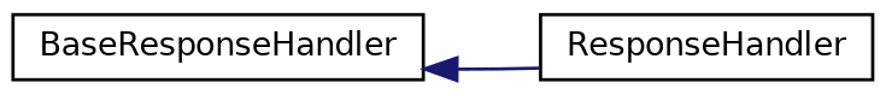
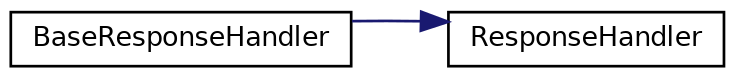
  digraph {
    rankdir=LR
    node [color=black fillcolor=white fontname=Helvetica fontsize=10 shape=record style=filled]
    n1 [height=0.2 label=BaseResponseHandler width=0.4]
    n2 [height=0.2 label=ResponseHandler width=0.4]
-   n1 -> n2 [color=midnightblue dir=back fontname=Helvetica fontsize=10 labelfontname=Helvetica labelfontsize=10 style=solid]
+   n2 -> n1 [color=midnightblue dir=back fontname=Helvetica fontsize=10 labelfontname=Helvetica labelfontsize=10 style=solid]
  }
